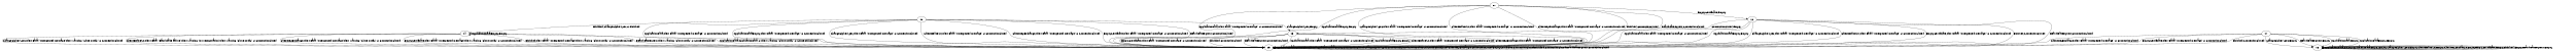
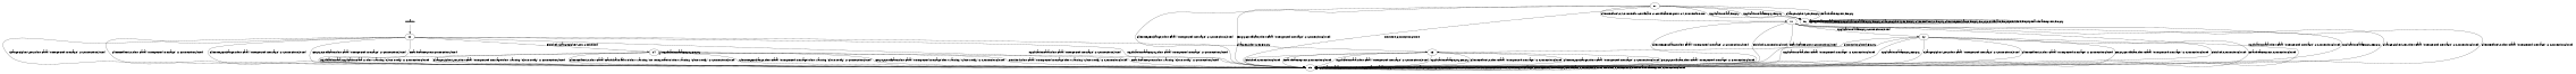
  digraph {
+   __start0 [shape=none]
    s0
    s4
    s5
    s3
    s7
    s1
    s6
    s2
+   __start0 -> s0
    s0 -> s4 [label="Finished/ChangeCipherSpec & Finished"]
    s0 -> s5 [label="ApplicationData/Alert Fatal (Unexpected message) & ConnectionClosed"]
    s0 -> s5 [label="ApplicationDataEmpty/Alert Fatal (Unexpected message) & ConnectionClosed"]
    s0 -> s5 [label="ChangeCipherSpec/Alert Fatal (Unexpected message) & ConnectionClosed"]
    s0 -> s5 [label="ClientHelloRSA/Alert Fatal (Unexpected message) & ConnectionClosed"]
    s0 -> s5 [label="ClientKeyExchange/Alert Fatal (Unexpected message) & ConnectionClosed"]
    s0 -> s5 [label="EmptyCertificate/Alert Fatal (Unexpected message) & ConnectionClosed"]
    s0 -> s5 [label="HeartbeatRequest/ConnectionClosed"]
    s0 -> s3 [label="ChangeCipherSpec/Empty"]
    s4 -> s4 [label="ApplicationDataEmpty/Empty"]
    s4 -> s5 [label="ApplicationData/ApplicationData & Alert Warning (Close notify) & ConnectionClosed"]
    s4 -> s5 [label="ChangeCipherSpec/Alert Fatal (Unexpected message)Alert Warning (Close notify) & ConnectionClosed"]
    s4 -> s5 [label="ClientHelloRSA/Alert Fatal (Handshake failure)Alert Warning (No renegotiation)Alert Warning (Close notify) & ConnectionClosed"]
    s4 -> s5 [label="ClientKeyExchange/Alert Fatal (Unexpected message)Alert Warning (Close notify) & ConnectionClosed"]
    s4 -> s5 [label="EmptyCertificate/Alert Fatal (Unexpected message)Alert Warning (Close notify) & ConnectionClosed"]
    s4 -> s5 [label="Finished/Alert Fatal (Unexpected message)Alert Warning (Close notify) & ConnectionClosed"]
    s4 -> s5 [label="HeartbeatRequest/Alert Warning (Close notify) & ConnectionClosed"]
    s5 -> s5 [label="ApplicationData/ConnectionClosed"]
    s5 -> s5 [label="ApplicationDataEmpty/ConnectionClosed"]
    s5 -> s5 [label="ChangeCipherSpec/ConnectionClosed"]
    s5 -> s5 [label="ClientHelloRSA/ConnectionClosed"]
    s5 -> s5 [label="ClientKeyExchange/ConnectionClosed"]
    s5 -> s5 [label="EmptyCertificate/ConnectionClosed"]
    s5 -> s5 [label="Finished/ConnectionClosed"]
    s5 -> s5 [label="HeartbeatRequest/ConnectionClosed"]
    s3 -> s5 [label="ApplicationData/Alert Fatal (Unexpected message) & ConnectionClosed"]
    s3 -> s5 [label="ApplicationDataEmpty/Empty"]
    s3 -> s5 [label="ClientHelloRSA/Alert Fatal (Unexpected message) & ConnectionClosed"]
    s3 -> s5 [label="ClientKeyExchange/Alert Fatal (Unexpected message) & ConnectionClosed"]
    s3 -> s5 [label="EmptyCertificate/Alert Fatal (Unexpected message) & ConnectionClosed"]
    s3 -> s5 [label="Finished/ConnectionClosed"]
    s3 -> s5 [label="HeartbeatRequest/ConnectionClosed"]
    s7 -> s5 [label="ClientKeyExchange/Alert Fatal (Unexpected message) & ConnectionClosed"]
    s7 -> s5 [label="EmptyCertificate/Alert Fatal (Unexpected message) & ConnectionClosed"]
    s7 -> s5 [label="Finished/ConnectionClosed"]
+   s7 -> s1 [label="ClientHelloRSA/ServerHello Certificate & CertificateRequest & ServerHelloDone"]
    s7 -> s6 [label="ApplicationData/Empty"]
    s7 -> s6 [label="ApplicationDataEmpty/Empty"]
    s7 -> s6 [label="ChangeCipherSpec/Empty"]
    s7 -> s6 [label="HeartbeatRequest/Empty"]
    s1 -> s5 [label="ApplicationData/Alert Fatal (Unexpected message) & ConnectionClosed"]
    s1 -> s5 [label="ApplicationDataEmpty/Empty"]
    s1 -> s5 [label="ChangeCipherSpec/Alert Fatal (Unexpected message) & ConnectionClosed"]
    s1 -> s5 [label="ClientHelloRSA/Alert Fatal (Unexpected message) & ConnectionClosed"]
    s1 -> s5 [label="ClientKeyExchange/Alert Fatal (Unexpected message) & ConnectionClosed"]
    s1 -> s5 [label="Finished/ConnectionClosed"]
    s1 -> s5 [label="HeartbeatRequest/ConnectionClosed"]
-   s1 -> s2 [label="EmptyCertificate/Empty"]
+   s1 -> s2 [label="ApplicationDataEmpty/ConnectionClosed"]
    s6 -> s6 [label="ApplicationData/Empty"]
    s6 -> s6 [label="ApplicationDataEmpty/Empty"]
    s6 -> s6 [label="ChangeCipherSpec/Empty"]
    s6 -> s6 [label="ClientHelloRSA/Empty"]
    s6 -> s6 [label="ClientKeyExchange/Empty"]
    s6 -> s6 [label="EmptyCertificate/Empty"]
    s6 -> s6 [label="Finished/Empty"]
    s6 -> s6 [label="HeartbeatRequest/Empty"]
    s2 -> s5 [label="ApplicationData/Alert Fatal (Unexpected message) & ConnectionClosed"]
    s2 -> s5 [label="ApplicationDataEmpty/Empty"]
    s2 -> s5 [label="ChangeCipherSpec/Alert Fatal (Unexpected message) & ConnectionClosed"]
    s2 -> s5 [label="ClientHelloRSA/Alert Fatal (Unexpected message) & ConnectionClosed"]
    s2 -> s5 [label="EmptyCertificate/Alert Fatal (Unexpected message) & ConnectionClosed"]
    s2 -> s5 [label="Finished/ConnectionClosed"]
    s2 -> s5 [label="HeartbeatRequest/ConnectionClosed"]
    s2 -> s3 [label="ConnectionClosed/Empty"]
  }
